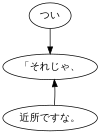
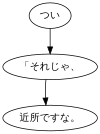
  digraph {
    n1 [label="「それじゃ、"]
    n2 [label="近所ですな。"]
    n3 [label="つい"]
-   n2 -> n1
+   n1 -> n2
    n3 -> n1
  }
